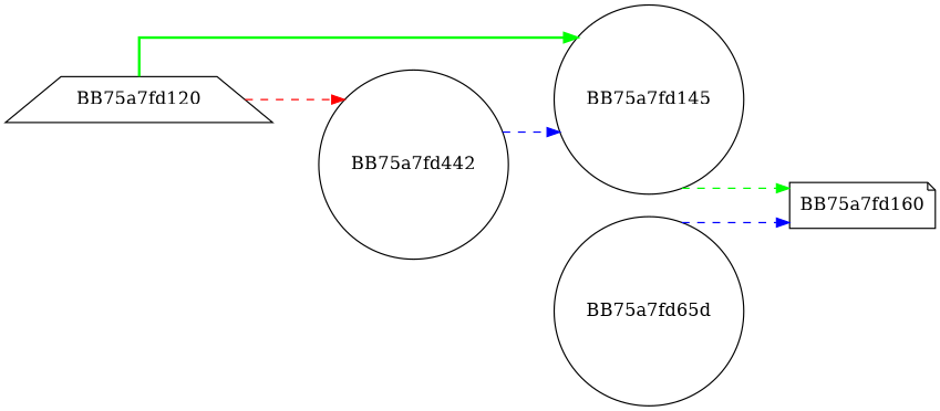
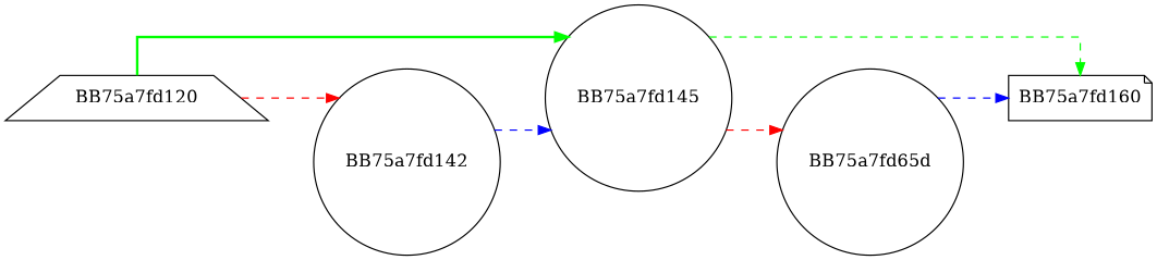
  digraph {
    rankdir=LR
    splines=ortho
    node [shape=circle]
    edge [color=green style=dashed]
    BB75a7fd120 [shape=trapezium]
    BB75a7fd145
-   BB75a7fd142 [label=BB75a7fd442]
+   BB75a7fd142
    BB75a7fd160 [shape=note]
    n5 [label=BB75a7fd65d]
    BB75a7fd120 -> BB75a7fd145 [style=bold]
    BB75a7fd120 -> BB75a7fd142 [color=red]
    BB75a7fd145 -> BB75a7fd160
+   BB75a7fd145 -> n5 [color=red]
    BB75a7fd142 -> BB75a7fd145 [color=blue]
    n5 -> BB75a7fd160 [color=blue]
  }
